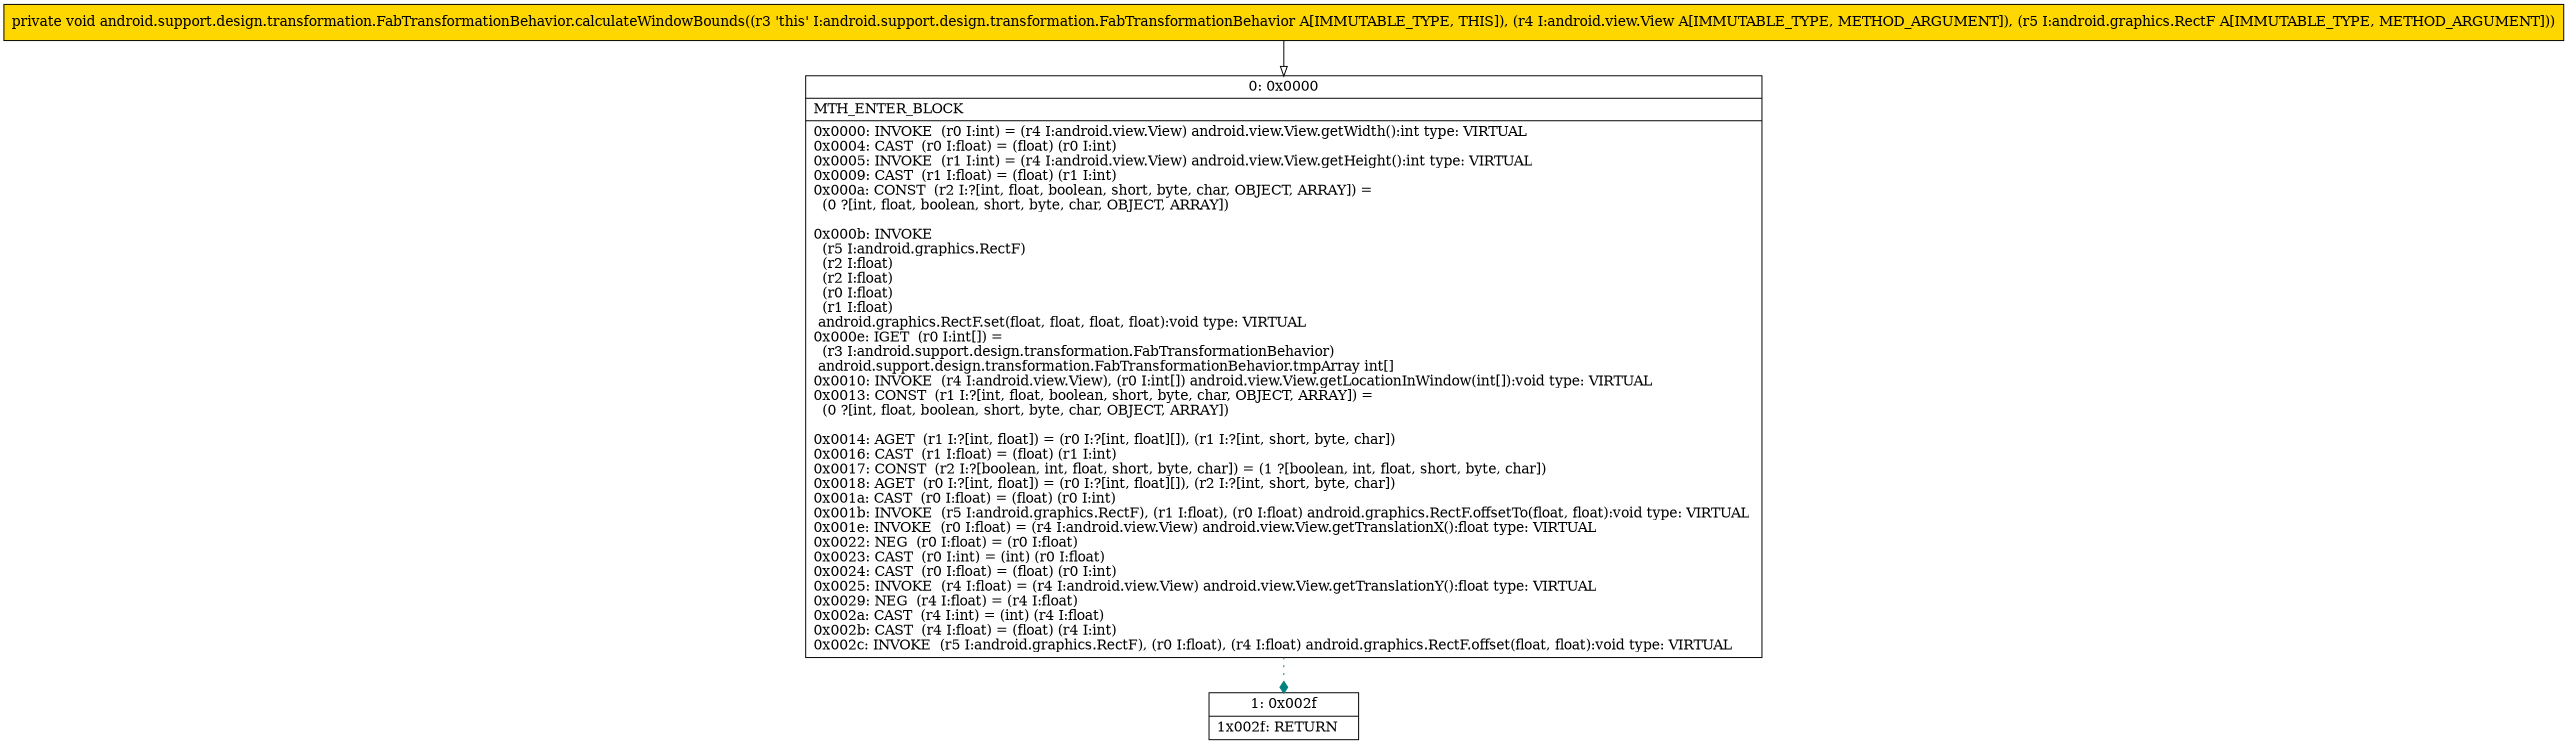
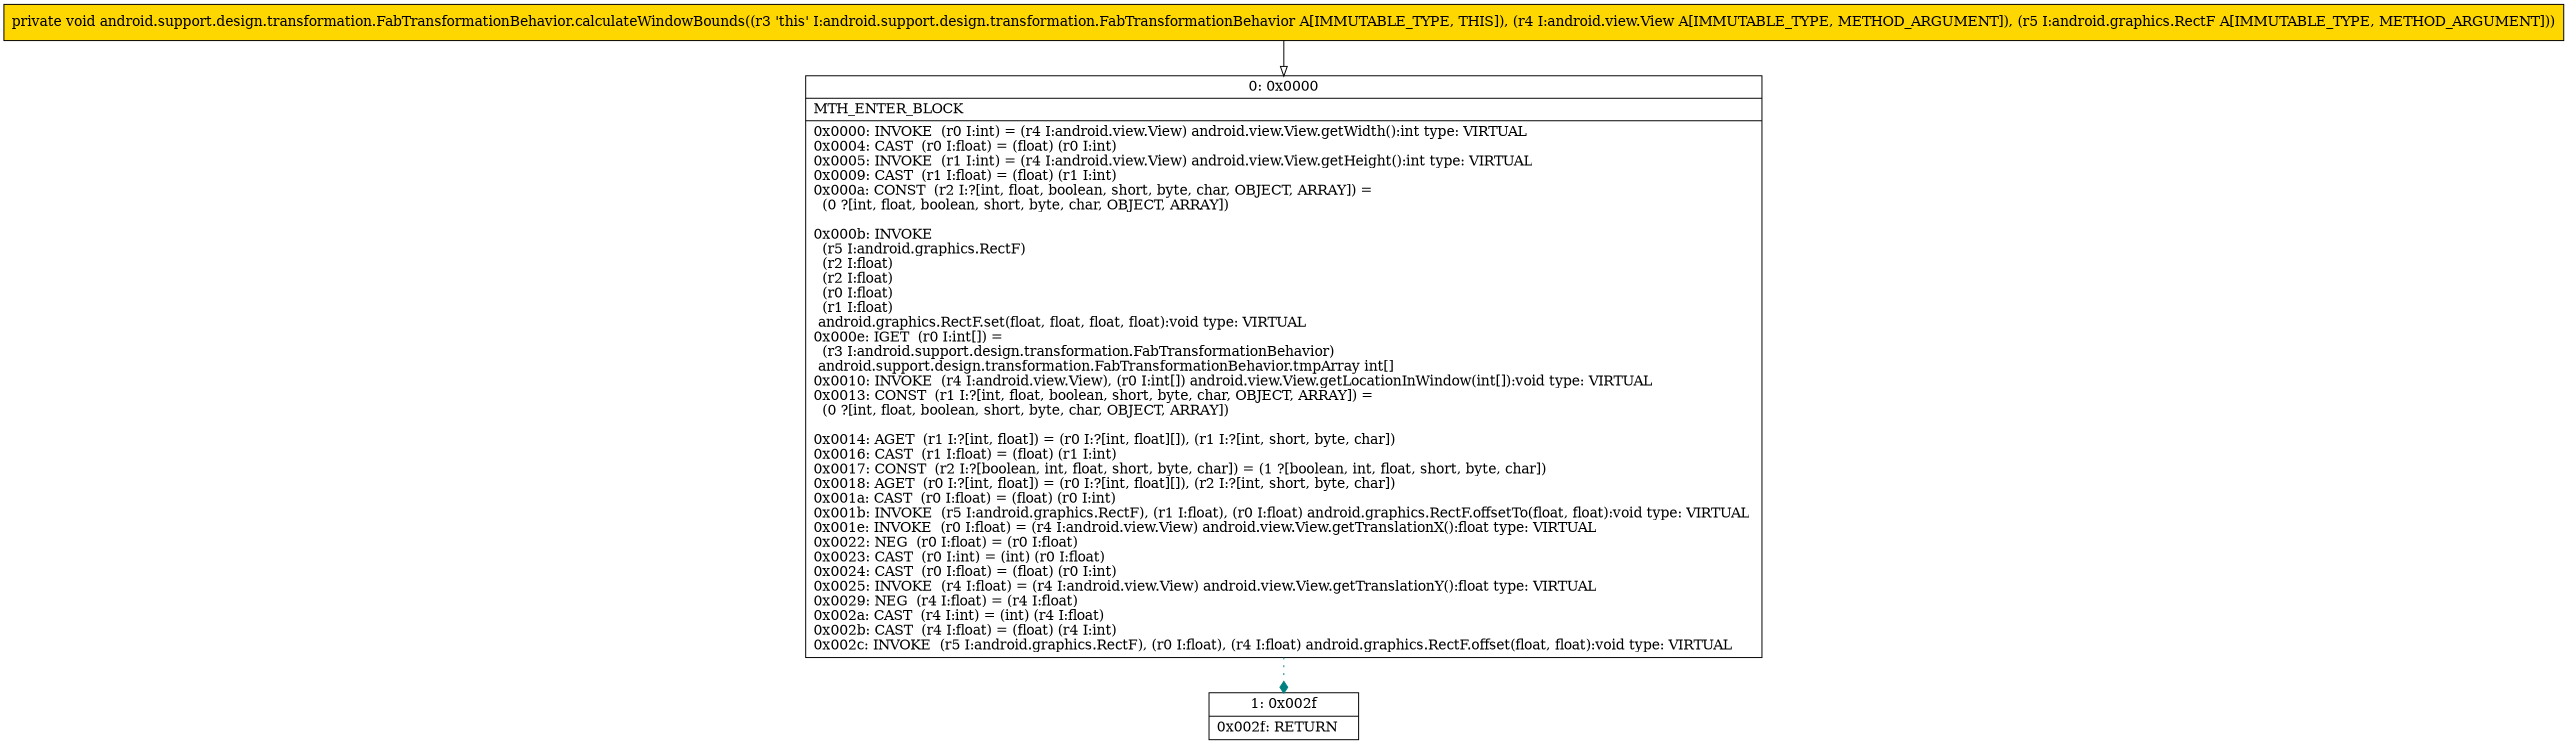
  digraph {
    fontname="DejaVu Serif"
    node [shape=record style=filled fillcolor=white fontname="DejaVu Serif"]
    edge [fontname="DejaVu Serif"]
    n1 [label="{0\:\ 0x0000|MTH_ENTER_BLOCK\l|0x0000: INVOKE  (r0 I:int) = (r4 I:android.view.View) android.view.View.getWidth():int type: VIRTUAL \l0x0004: CAST  (r0 I:float) = (float) (r0 I:int) \l0x0005: INVOKE  (r1 I:int) = (r4 I:android.view.View) android.view.View.getHeight():int type: VIRTUAL \l0x0009: CAST  (r1 I:float) = (float) (r1 I:int) \l0x000a: CONST  (r2 I:?[int, float, boolean, short, byte, char, OBJECT, ARRAY]) = \l  (0 ?[int, float, boolean, short, byte, char, OBJECT, ARRAY])\l \l0x000b: INVOKE  \l  (r5 I:android.graphics.RectF)\l  (r2 I:float)\l  (r2 I:float)\l  (r0 I:float)\l  (r1 I:float)\l android.graphics.RectF.set(float, float, float, float):void type: VIRTUAL \l0x000e: IGET  (r0 I:int[]) = \l  (r3 I:android.support.design.transformation.FabTransformationBehavior)\l android.support.design.transformation.FabTransformationBehavior.tmpArray int[] \l0x0010: INVOKE  (r4 I:android.view.View), (r0 I:int[]) android.view.View.getLocationInWindow(int[]):void type: VIRTUAL \l0x0013: CONST  (r1 I:?[int, float, boolean, short, byte, char, OBJECT, ARRAY]) = \l  (0 ?[int, float, boolean, short, byte, char, OBJECT, ARRAY])\l \l0x0014: AGET  (r1 I:?[int, float]) = (r0 I:?[int, float][]), (r1 I:?[int, short, byte, char]) \l0x0016: CAST  (r1 I:float) = (float) (r1 I:int) \l0x0017: CONST  (r2 I:?[boolean, int, float, short, byte, char]) = (1 ?[boolean, int, float, short, byte, char]) \l0x0018: AGET  (r0 I:?[int, float]) = (r0 I:?[int, float][]), (r2 I:?[int, short, byte, char]) \l0x001a: CAST  (r0 I:float) = (float) (r0 I:int) \l0x001b: INVOKE  (r5 I:android.graphics.RectF), (r1 I:float), (r0 I:float) android.graphics.RectF.offsetTo(float, float):void type: VIRTUAL \l0x001e: INVOKE  (r0 I:float) = (r4 I:android.view.View) android.view.View.getTranslationX():float type: VIRTUAL \l0x0022: NEG  (r0 I:float) = (r0 I:float) \l0x0023: CAST  (r0 I:int) = (int) (r0 I:float) \l0x0024: CAST  (r0 I:float) = (float) (r0 I:int) \l0x0025: INVOKE  (r4 I:float) = (r4 I:android.view.View) android.view.View.getTranslationY():float type: VIRTUAL \l0x0029: NEG  (r4 I:float) = (r4 I:float) \l0x002a: CAST  (r4 I:int) = (int) (r4 I:float) \l0x002b: CAST  (r4 I:float) = (float) (r4 I:int) \l0x002c: INVOKE  (r5 I:android.graphics.RectF), (r0 I:float), (r4 I:float) android.graphics.RectF.offset(float, float):void type: VIRTUAL \l}"]
-   n2 [label="{1\:\ 0x002f|1x002f: RETURN   \l}"]
+   n2 [label="{1\:\ 0x002f|0x002f: RETURN   \l}"]
    n3 [label="{private void android.support.design.transformation.FabTransformationBehavior.calculateWindowBounds((r3 'this' I:android.support.design.transformation.FabTransformationBehavior A[IMMUTABLE_TYPE, THIS]), (r4 I:android.view.View A[IMMUTABLE_TYPE, METHOD_ARGUMENT]), (r5 I:android.graphics.RectF A[IMMUTABLE_TYPE, METHOD_ARGUMENT])) }" fillcolor=gold]
    n1 -> n2 [color=teal style=dotted arrowhead=diamond]
    n3 -> n1 [color=black style=solid arrowhead=onormal]
  }
